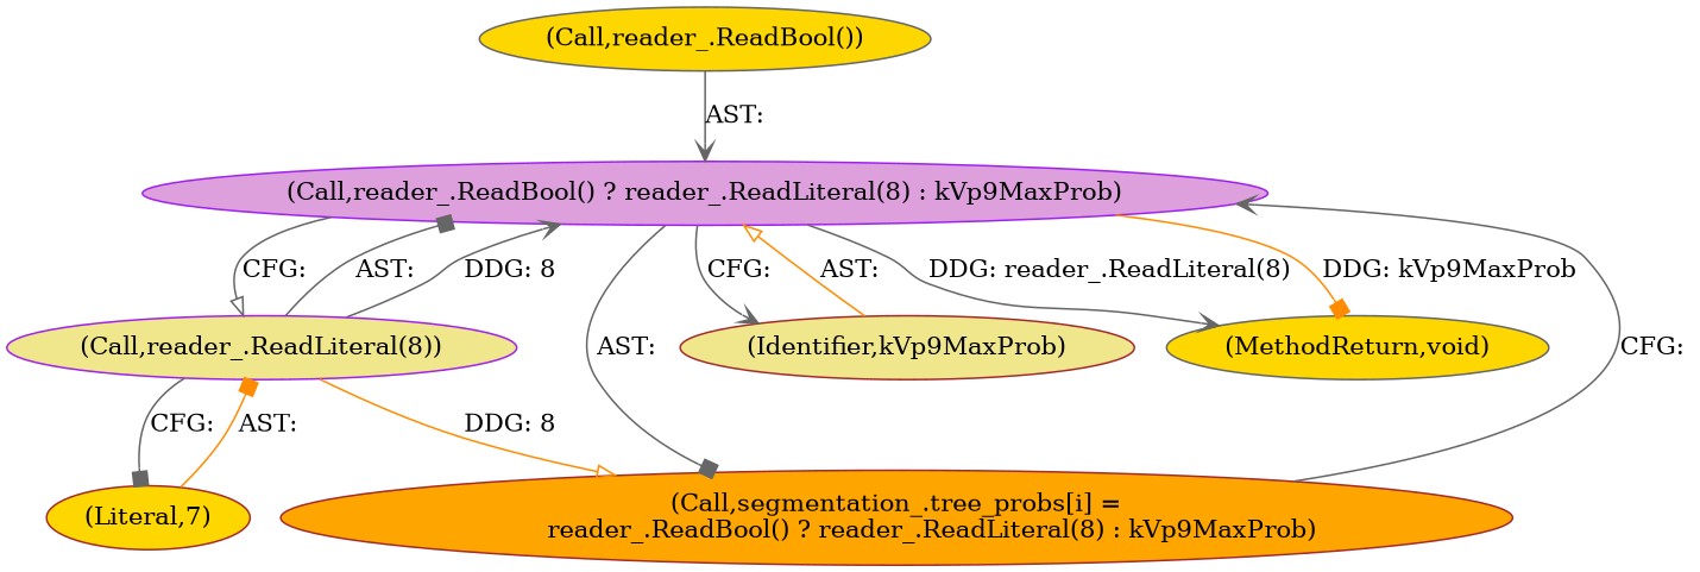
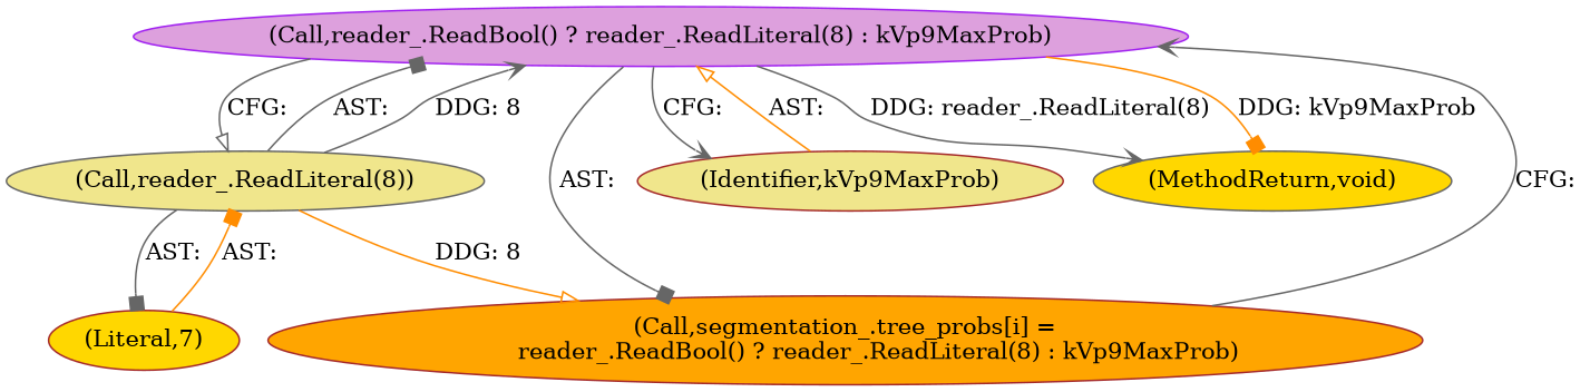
  digraph {
    node [color=brown fillcolor=gold style=filled]
    edge [arrowhead=box color=gray40]
    n1 [color=purple fillcolor=plum label="(Call,reader_.ReadBool() ? reader_.ReadLiteral(8) : kVp9MaxProb)"]
-   n2 [color=purple fillcolor=khaki label="(Call,reader_.ReadLiteral(8))"]
+   n2 [color=gray40 fillcolor=khaki label="(Call,reader_.ReadLiteral(8))"]
    n3 [fillcolor=orange label="(Call,segmentation_.tree_probs[i] =\n         reader_.ReadBool() ? reader_.ReadLiteral(8) : kVp9MaxProb)"]
    n4 [fillcolor=khaki label="(Identifier,kVp9MaxProb)"]
    n5 [color=gray40 label="(MethodReturn,void)"]
    n6 [label="(Literal,7)"]
-   n7 [color=gray40 label="(Call,reader_.ReadBool())"]
    n1 -> n2 [arrowhead=onormal label="CFG: "]
    n1 -> n3 [label="AST: "]
    n1 -> n4 [arrowhead=vee label="CFG: "]
    n1 -> n5 [arrowhead=vee label="DDG: reader_.ReadLiteral(8)"]
    n1 -> n5 [color=darkorange label="DDG: kVp9MaxProb"]
    n2 -> n1 [label="AST: "]
    n2 -> n1 [arrowhead=vee label="DDG: 8"]
    n2 -> n3 [arrowhead=onormal color=darkorange label="DDG: 8"]
-   n2 -> n6 [label="CFG: "]
+   n2 -> n6 [label="AST: "]
    n3 -> n1 [arrowhead=vee label="CFG: "]
    n4 -> n1 [arrowhead=onormal color=darkorange label="AST: "]
    n6 -> n2 [color=darkorange label="AST: "]
-   n7 -> n1 [arrowhead=vee label="AST: "]
  }
